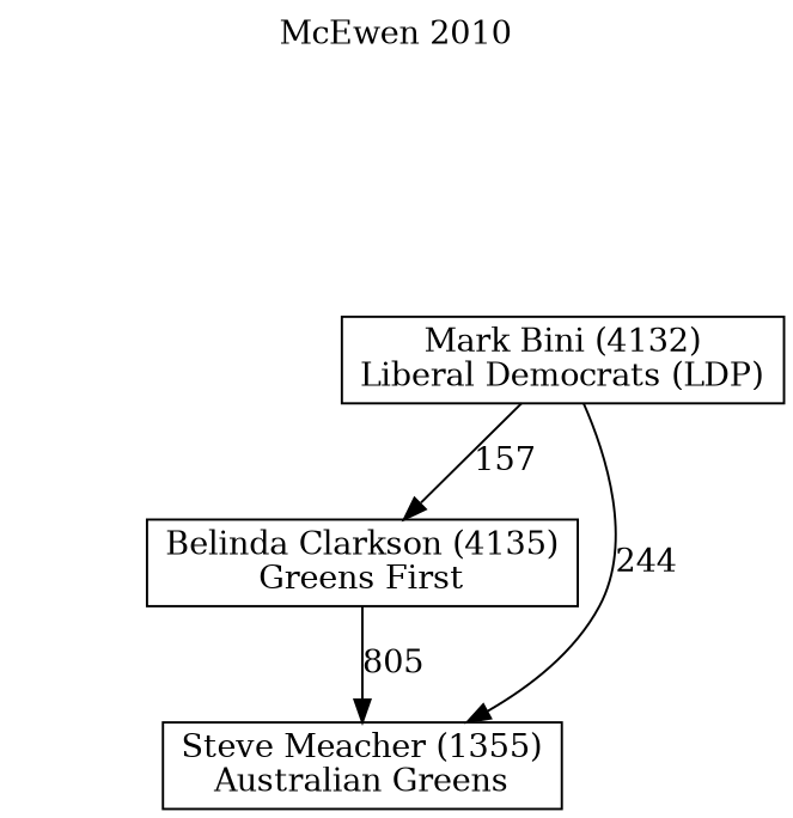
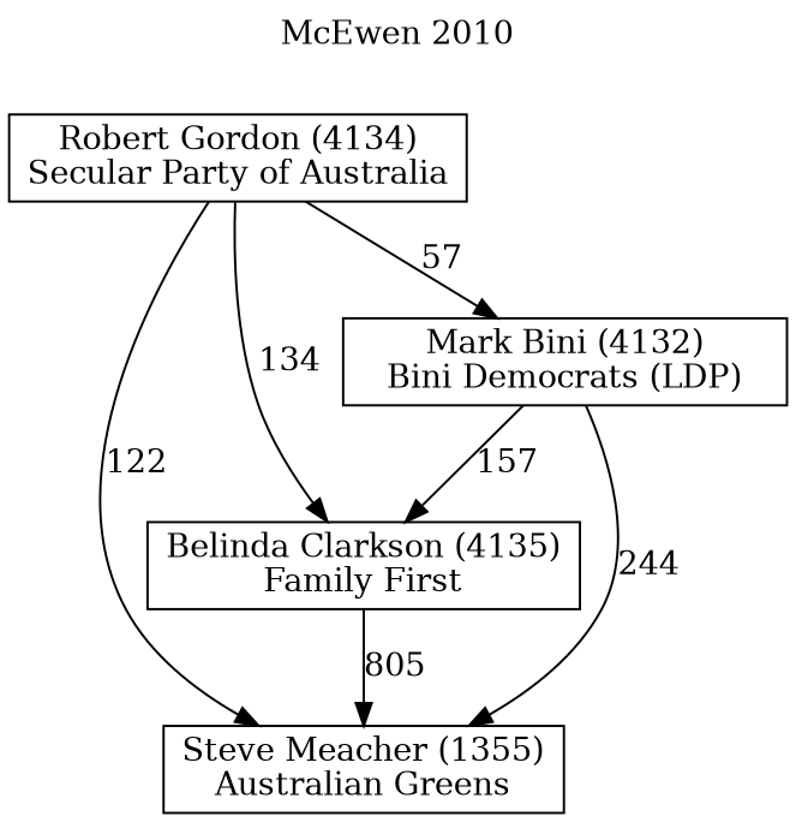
  digraph {
    label="McEwen 2010"
    labelloc=t
    mclimit=10
    node [shape=box]
-   n1 [label="Belinda Clarkson (4135)\nGreens First"]
+   n1 [label="Belinda Clarkson (4135)\nFamily First"]
    n2 [label="Steve Meacher (1355)\nAustralian Greens"]
-   n3 [label="Mark Bini (4132)\nLiberal Democrats (LDP)"]
+   n3 [label="Mark Bini (4132)\nBini Democrats (LDP)"]
+   n4 [label="Robert Gordon (4134)\nSecular Party of Australia"]
    n1 -> n2 [label=805]
    n3 -> n1 [label=157]
    n3 -> n2 [label=244]
+   n4 -> n1 [label=134]
+   n4 -> n2 [label=122]
+   n4 -> n3 [label=57]
  }
